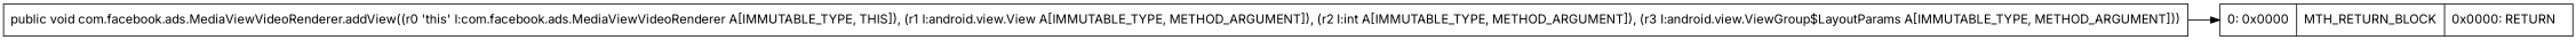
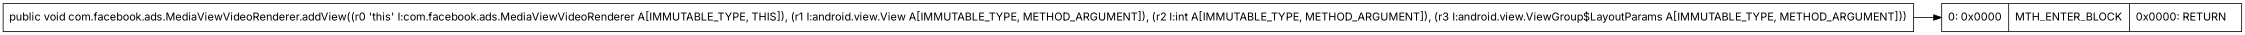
  digraph {
    rankdir=LR
    fontname=Inter
    node [shape=record fontname=Inter]
-   n1 [label="{0\:\ 0x0000|MTH_RETURN_BLOCK\l|0x0000: RETURN   \l}"]
+   n1 [label="{0\:\ 0x0000|MTH_ENTER_BLOCK\l|0x0000: RETURN   \l}"]
    n2 [label="{public void com.facebook.ads.MediaViewVideoRenderer.addView((r0 'this' I:com.facebook.ads.MediaViewVideoRenderer A[IMMUTABLE_TYPE, THIS]), (r1 I:android.view.View A[IMMUTABLE_TYPE, METHOD_ARGUMENT]), (r2 I:int A[IMMUTABLE_TYPE, METHOD_ARGUMENT]), (r3 I:android.view.ViewGroup$LayoutParams A[IMMUTABLE_TYPE, METHOD_ARGUMENT])) }"]
    n2 -> n1 [fontname=Inter]
  }
